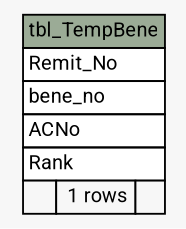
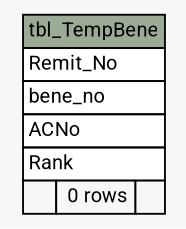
  digraph {
    bgcolor="#f7f7f7"
    fontname=Roboto
    fontsize=11
    nodesep=0.18
    rankdir=RL
    ranksep=0.46
-   n1 [fontname=Roboto fontsize=11 label=<     <TABLE BORDER="0" CELLBORDER="1" CELLSPACING="0" BGCOLOR="#ffffff">       <TR><TD COLSPAN="3" BGCOLOR="#9bab96" ALIGN="CENTER">tbl_TempBene</TD></TR>       <TR><TD PORT="Remit_No" COLSPAN="3" ALIGN="LEFT">Remit_No</TD></TR>       <TR><TD PORT="bene_no" COLSPAN="3" ALIGN="LEFT">bene_no</TD></TR>       <TR><TD PORT="ACNo" COLSPAN="3" ALIGN="LEFT">ACNo</TD></TR>       <TR><TD PORT="Rank" COLSPAN="3" ALIGN="LEFT">Rank</TD></TR>       <TR><TD ALIGN="LEFT" BGCOLOR="#f7f7f7">  </TD><TD ALIGN="RIGHT" BGCOLOR="#f7f7f7">1 rows</TD><TD ALIGN="RIGHT" BGCOLOR="#f7f7f7">  </TD></TR>     </TABLE>> shape=plaintext]
+   n1 [fontname=Roboto fontsize=11 label=<     <TABLE BORDER="0" CELLBORDER="1" CELLSPACING="0" BGCOLOR="#ffffff">       <TR><TD COLSPAN="3" BGCOLOR="#9bab96" ALIGN="CENTER">tbl_TempBene</TD></TR>       <TR><TD PORT="Remit_No" COLSPAN="3" ALIGN="LEFT">Remit_No</TD></TR>       <TR><TD PORT="bene_no" COLSPAN="3" ALIGN="LEFT">bene_no</TD></TR>       <TR><TD PORT="ACNo" COLSPAN="3" ALIGN="LEFT">ACNo</TD></TR>       <TR><TD PORT="Rank" COLSPAN="3" ALIGN="LEFT">Rank</TD></TR>       <TR><TD ALIGN="LEFT" BGCOLOR="#f7f7f7">  </TD><TD ALIGN="RIGHT" BGCOLOR="#f7f7f7">0 rows</TD><TD ALIGN="RIGHT" BGCOLOR="#f7f7f7">  </TD></TR>     </TABLE>> shape=plaintext]
  }
